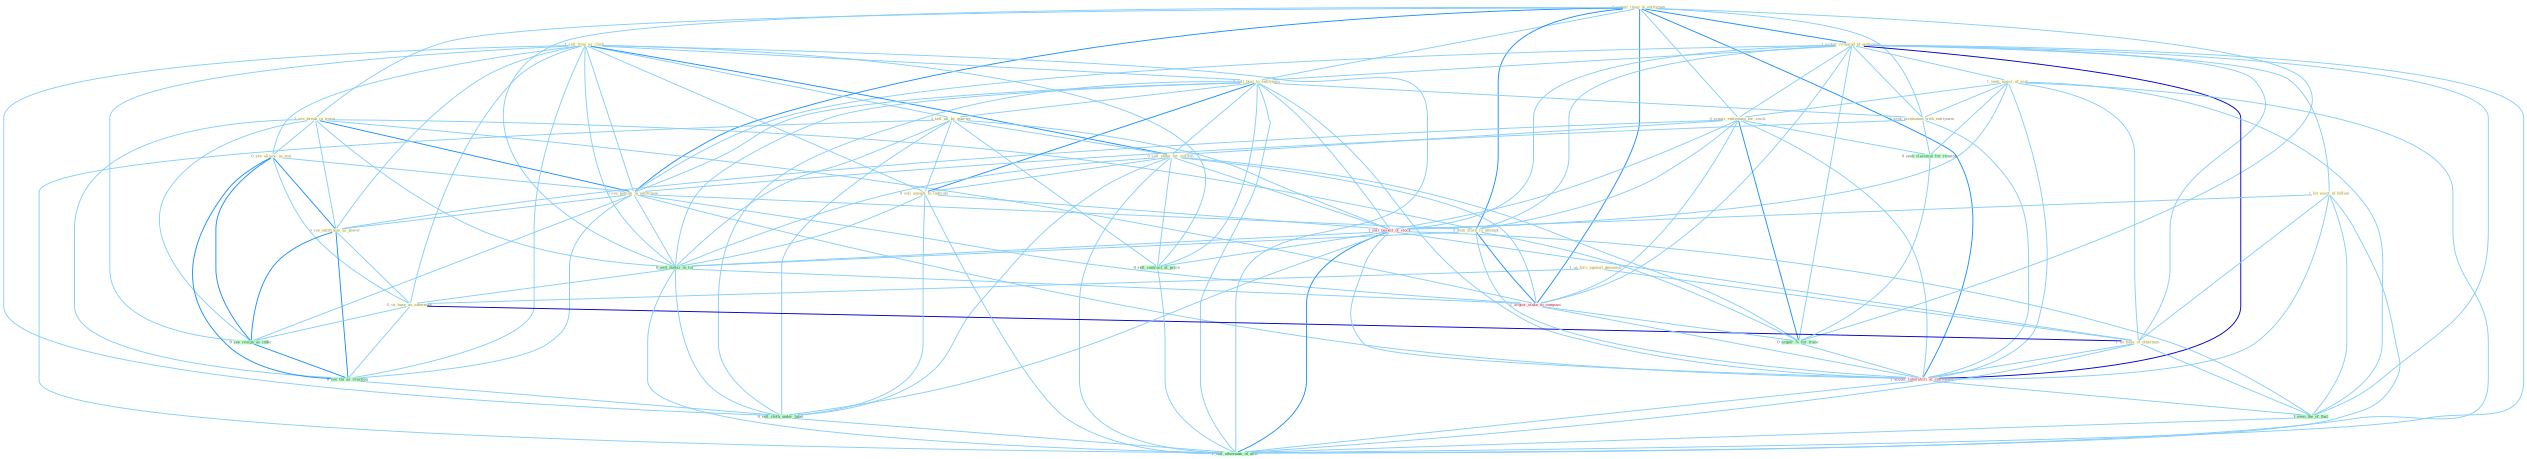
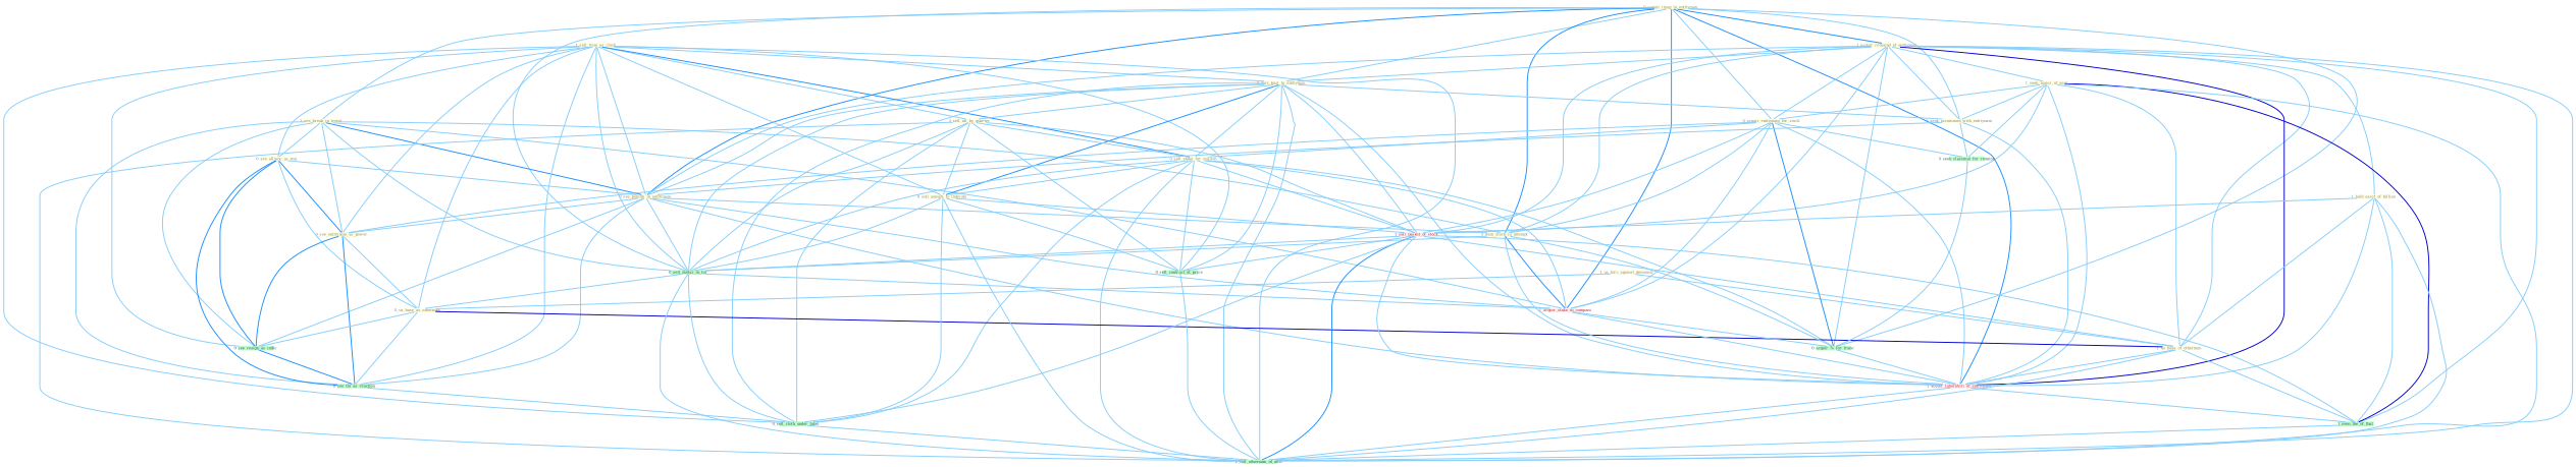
  graph {
    node [color="#ffffe0" fixedsize=true fontcolor="#8b7d6b" fontsize=4 shape=polygon style=filled]
    edge [color="#87cefa" w=1]
    "0_acquir_imag_in_entitynam " [height=.06 width=.5]
    "1_acquir_remaind_of_entitynam " [height=.06 width=.5]
    "1_see_break_in_trend " [height=.06 width=.5]
    "1_sell_item_as_clock " [height=.06 width=.5]
    "1_us_forc_against_demonstr " [height=.06 width=.5]
    "1_seek_major_of_seat " [height=.06 width=.5]
    "0_acquir_entitynam_for_stock " [height=.06 width=.5]
    "0_see_allianc_as_wai " [height=.06 width=.5]
-   "0_sell_busi_to_entitynam " [height=.06 width=.5]
+   "0_sell_busi_to_entitynam " [height=.06 width=.5 label="0_forc_busi_to_entitynam"]
    "1_seek_accommod_with_entitynam " [height=.06 width=.5]
    "0_sell_all_by_quarter " [height=.06 width=.5]
    "0_sell_stake_for_million " [height=.06 width=.5]
-   "1_hold_asset_of_billion " [height=.06 width=.5 label="1_lot_asset_of_billion"]
+   "1_hold_asset_of_billion " [height=.06 width=.5]
    "0_see_potenti_in_entitynam " [height=.06 width=.5]
    "0_see_entitynam_as_power " [height=.06 width=.5]
    "0_us_base_as_othernum " [height=.06 width=.5]
    "1_us_base_of_othernum " [height=.06 width=.5]
    "0_sell_annuiti_to_individu " [height=.06 width=.5]
    n19 [height=.06 label="0_item_stock_in_attempt" width=.5]
    "1_sell_basket_of_stock " [color="#fff0f5" fontcolor="#b22222" height=.06 width=.5]
    "1_acquir_stake_in_compani " [color="#fff0f5" fontcolor="#b22222" height=.06 width=.5]
    "1_acquir_laboratori_of_entitynam " [color="#fff0f5" fontcolor="#b22222" height=.06 width=.5]
    "0_sell_dollar_in_lot " [color="#BDFCC9" fontcolor="#2f4f4f" height=.06 width=.5]
    "0_acquir_%_for_franc " [color="#BDFCC9" fontcolor="#2f4f4f" height=.06 width=.5]
    "1_seen_the_of_that " [color="#BDFCC9" fontcolor="#2f4f4f" height=.06 width=.5]
    "1_sell_othernum_of_offic " [color="#BDFCC9" fontcolor="#2f4f4f" height=.06 width=.5]
    "0_see_resign_as_indic " [color="#BDFCC9" fontcolor="#2f4f4f" height=.06 width=.5]
    "0_see_thi_as_reaction " [color="#BDFCC9" fontcolor="#2f4f4f" height=.06 width=.5]
    "0_sell_contract_at_price " [color="#BDFCC9" fontcolor="#2f4f4f" height=.06 width=.5]
    "0_sell_cloth_under_label " [color="#BDFCC9" fontcolor="#2f4f4f" height=.06 width=.5]
    "0_seek_classmat_for_reunion " [color="#BDFCC9" fontcolor="#2f4f4f" height=.06 width=.5]
    subgraph sub_1 {
      "0_acquir_imag_in_entitynam "
      "1_acquir_remaind_of_entitynam "
      "1_see_break_in_trend "
      "1_sell_item_as_clock "
      "1_us_forc_against_demonstr "
      "1_seek_major_of_seat "
      "0_acquir_entitynam_for_stock "
      "0_see_allianc_as_wai "
      "0_sell_busi_to_entitynam "
      "1_seek_accommod_with_entitynam "
      "0_sell_all_by_quarter "
      "0_sell_stake_for_million "
      "1_hold_asset_of_billion "
      "0_see_potenti_in_entitynam "
      "0_see_entitynam_as_power "
      "0_us_base_as_othernum "
      "1_us_base_of_othernum "
      "0_sell_annuiti_to_individu "
      n19
    }
    subgraph sub_2 {
      "1_sell_basket_of_stock "
      "1_acquir_stake_in_compani "
      "1_acquir_laboratori_of_entitynam "
    }
    "0_acquir_imag_in_entitynam " -- "1_acquir_remaind_of_entitynam " [color="#1e90ff" w=2]
    "0_acquir_imag_in_entitynam " -- "1_see_break_in_trend "
    "0_acquir_imag_in_entitynam " -- "0_acquir_entitynam_for_stock "
    "0_acquir_imag_in_entitynam " -- "0_sell_busi_to_entitynam "
    "0_acquir_imag_in_entitynam " -- "1_seek_accommod_with_entitynam "
    "0_acquir_imag_in_entitynam " -- "0_see_potenti_in_entitynam " [color="#1e90ff" w=2]
    "0_acquir_imag_in_entitynam " -- n19 [color="#1e90ff" w=2]
    "0_acquir_imag_in_entitynam " -- "1_acquir_stake_in_compani " [color="#1e90ff" w=2]
    "0_acquir_imag_in_entitynam " -- "1_acquir_laboratori_of_entitynam " [color="#1e90ff" w=2]
    "0_acquir_imag_in_entitynam " -- "0_sell_dollar_in_lot "
    "0_acquir_imag_in_entitynam " -- "0_acquir_%_for_franc "
    "1_acquir_remaind_of_entitynam " -- "1_seek_major_of_seat "
    "1_acquir_remaind_of_entitynam " -- "0_acquir_entitynam_for_stock "
    "1_acquir_remaind_of_entitynam " -- "0_sell_busi_to_entitynam "
    "1_acquir_remaind_of_entitynam " -- "1_seek_accommod_with_entitynam "
    "1_acquir_remaind_of_entitynam " -- "1_hold_asset_of_billion "
    "1_acquir_remaind_of_entitynam " -- "0_see_potenti_in_entitynam "
    "1_acquir_remaind_of_entitynam " -- "1_us_base_of_othernum "
    "1_acquir_remaind_of_entitynam " -- n19
    "1_acquir_remaind_of_entitynam " -- "1_sell_basket_of_stock "
    "1_acquir_remaind_of_entitynam " -- "1_acquir_stake_in_compani "
    "1_acquir_remaind_of_entitynam " -- "1_acquir_laboratori_of_entitynam " [color="#0000cd" w=3]
    "1_acquir_remaind_of_entitynam " -- "0_acquir_%_for_franc "
    "1_acquir_remaind_of_entitynam " -- "1_seen_the_of_that "
    "1_acquir_remaind_of_entitynam " -- "1_sell_othernum_of_offic "
    "1_see_break_in_trend " -- "0_see_allianc_as_wai "
    "1_see_break_in_trend " -- "0_see_potenti_in_entitynam " [color="#1e90ff" w=2]
    "1_see_break_in_trend " -- "0_see_entitynam_as_power "
    "1_see_break_in_trend " -- n19
    "1_see_break_in_trend " -- "1_acquir_stake_in_compani "
    "1_see_break_in_trend " -- "0_sell_dollar_in_lot "
    "1_see_break_in_trend " -- "0_see_resign_as_indic "
    "1_see_break_in_trend " -- "0_see_thi_as_reaction "
    "1_sell_item_as_clock " -- "0_see_allianc_as_wai "
    "1_sell_item_as_clock " -- "0_sell_busi_to_entitynam "
    "1_sell_item_as_clock " -- "0_sell_all_by_quarter "
    "1_sell_item_as_clock " -- "0_sell_stake_for_million " [color="#1e90ff"]
    "1_sell_item_as_clock " -- "0_see_potenti_in_entitynam "
    "1_sell_item_as_clock " -- "0_see_entitynam_as_power "
    "1_sell_item_as_clock " -- "0_us_base_as_othernum "
    "1_sell_item_as_clock " -- "0_sell_annuiti_to_individu "
    "1_sell_item_as_clock " -- "0_sell_dollar_in_lot "
    "1_sell_item_as_clock " -- "1_sell_othernum_of_offic "
    "1_sell_item_as_clock " -- "0_see_resign_as_indic "
    "1_sell_item_as_clock " -- "0_see_thi_as_reaction "
    "1_sell_item_as_clock " -- "0_sell_contract_at_price "
    "1_sell_item_as_clock " -- "0_sell_cloth_under_label "
    "1_us_forc_against_demonstr " -- "0_us_base_as_othernum "
    "1_us_forc_against_demonstr " -- "1_us_base_of_othernum "
    "1_seek_major_of_seat " -- "0_acquir_entitynam_for_stock "
    "1_seek_major_of_seat " -- "1_seek_accommod_with_entitynam "
    "1_seek_major_of_seat " -- "1_us_base_of_othernum "
    "1_seek_major_of_seat " -- "1_sell_basket_of_stock "
    "1_seek_major_of_seat " -- "1_acquir_laboratori_of_entitynam "
-   "1_seek_major_of_seat " -- "1_seen_the_of_that "
+   "1_seek_major_of_seat " -- "1_seen_the_of_that " [color="#0000cd"]
    "1_seek_major_of_seat " -- "1_sell_othernum_of_offic "
    "1_seek_major_of_seat " -- "0_seek_classmat_for_reunion "
    "0_acquir_entitynam_for_stock " -- "0_sell_stake_for_million "
    "0_acquir_entitynam_for_stock " -- "0_see_entitynam_as_power "
    "0_acquir_entitynam_for_stock " -- n19
    "0_acquir_entitynam_for_stock " -- "1_sell_basket_of_stock "
    "0_acquir_entitynam_for_stock " -- "1_acquir_stake_in_compani "
    "0_acquir_entitynam_for_stock " -- "1_acquir_laboratori_of_entitynam "
    "0_acquir_entitynam_for_stock " -- "0_acquir_%_for_franc " [color="#1e90ff" w=2]
    "0_acquir_entitynam_for_stock " -- "0_seek_classmat_for_reunion "
    "0_see_allianc_as_wai " -- "0_see_potenti_in_entitynam "
    "0_see_allianc_as_wai " -- "0_see_entitynam_as_power " [color="#1e90ff" w=2]
    "0_see_allianc_as_wai " -- "0_us_base_as_othernum "
    "0_see_allianc_as_wai " -- "0_see_resign_as_indic " [color="#1e90ff" w=2]
    "0_see_allianc_as_wai " -- "0_see_thi_as_reaction " [color="#1e90ff" w=2]
    "0_sell_busi_to_entitynam " -- "1_seek_accommod_with_entitynam "
    "0_sell_busi_to_entitynam " -- "0_sell_all_by_quarter "
    "0_sell_busi_to_entitynam " -- "0_sell_stake_for_million "
    "0_sell_busi_to_entitynam " -- "0_see_potenti_in_entitynam "
    "0_sell_busi_to_entitynam " -- "0_sell_annuiti_to_individu " [color="#1e90ff" w=2]
    "0_sell_busi_to_entitynam " -- "1_sell_basket_of_stock "
    "0_sell_busi_to_entitynam " -- "1_acquir_laboratori_of_entitynam "
    "0_sell_busi_to_entitynam " -- "0_sell_dollar_in_lot "
    "0_sell_busi_to_entitynam " -- "1_sell_othernum_of_offic "
    "0_sell_busi_to_entitynam " -- "0_sell_contract_at_price "
    "0_sell_busi_to_entitynam " -- "0_sell_cloth_under_label "
    "1_seek_accommod_with_entitynam " -- "0_see_potenti_in_entitynam "
    "1_seek_accommod_with_entitynam " -- "1_acquir_laboratori_of_entitynam "
    "1_seek_accommod_with_entitynam " -- "0_seek_classmat_for_reunion "
    "0_sell_all_by_quarter " -- "0_sell_stake_for_million "
    "0_sell_all_by_quarter " -- "0_sell_annuiti_to_individu "
    "0_sell_all_by_quarter " -- "1_sell_basket_of_stock "
    "0_sell_all_by_quarter " -- "0_sell_dollar_in_lot "
    "0_sell_all_by_quarter " -- "1_sell_othernum_of_offic "
    "0_sell_all_by_quarter " -- "0_sell_contract_at_price "
    "0_sell_all_by_quarter " -- "0_sell_cloth_under_label "
    "0_sell_stake_for_million " -- "0_sell_annuiti_to_individu "
    "0_sell_stake_for_million " -- "1_sell_basket_of_stock "
    "0_sell_stake_for_million " -- "1_acquir_stake_in_compani "
    "0_sell_stake_for_million " -- "0_sell_dollar_in_lot "
    "0_sell_stake_for_million " -- "0_acquir_%_for_franc "
    "0_sell_stake_for_million " -- "1_sell_othernum_of_offic "
    "0_sell_stake_for_million " -- "0_sell_contract_at_price "
    "0_sell_stake_for_million " -- "0_sell_cloth_under_label "
    "1_hold_asset_of_billion " -- "1_us_base_of_othernum "
    "1_hold_asset_of_billion " -- "1_sell_basket_of_stock "
    "1_hold_asset_of_billion " -- "1_acquir_laboratori_of_entitynam "
    "1_hold_asset_of_billion " -- "1_seen_the_of_that "
    "1_hold_asset_of_billion " -- "1_sell_othernum_of_offic "
    "0_see_potenti_in_entitynam " -- "0_see_entitynam_as_power "
    "0_see_potenti_in_entitynam " -- n19
    "0_see_potenti_in_entitynam " -- "1_acquir_stake_in_compani "
    "0_see_potenti_in_entitynam " -- "1_acquir_laboratori_of_entitynam "
    "0_see_potenti_in_entitynam " -- "0_sell_dollar_in_lot "
    "0_see_potenti_in_entitynam " -- "0_see_resign_as_indic "
    "0_see_potenti_in_entitynam " -- "0_see_thi_as_reaction "
    "0_see_entitynam_as_power " -- "0_us_base_as_othernum "
    "0_see_entitynam_as_power " -- "0_see_resign_as_indic " [color="#1e90ff" w=2]
    "0_see_entitynam_as_power " -- "0_see_thi_as_reaction " [color="#1e90ff" w=2]
    "0_us_base_as_othernum " -- "1_us_base_of_othernum " [color="#0000cd" w=3]
    "0_us_base_as_othernum " -- "0_see_resign_as_indic "
    "0_us_base_as_othernum " -- "0_see_thi_as_reaction "
    "1_us_base_of_othernum " -- "1_sell_basket_of_stock "
    "1_us_base_of_othernum " -- "1_acquir_laboratori_of_entitynam "
    "1_us_base_of_othernum " -- "1_seen_the_of_that "
    "1_us_base_of_othernum " -- "1_sell_othernum_of_offic "
    "0_sell_annuiti_to_individu " -- "1_sell_basket_of_stock "
    "0_sell_annuiti_to_individu " -- "0_sell_dollar_in_lot "
    "0_sell_annuiti_to_individu " -- "1_sell_othernum_of_offic "
+   "0_sell_annuiti_to_individu " -- "0_sell_contract_at_price "
    "0_sell_annuiti_to_individu " -- "0_sell_cloth_under_label "
    n19 -- "1_acquir_stake_in_compani " [color="#1e90ff" w=2]
    n19 -- "1_acquir_laboratori_of_entitynam "
    n19 -- "0_sell_dollar_in_lot "
    n19 -- "0_acquir_%_for_franc "
    "1_sell_basket_of_stock " -- "1_acquir_laboratori_of_entitynam "
    "1_sell_basket_of_stock " -- "0_sell_dollar_in_lot "
    "1_sell_basket_of_stock " -- "1_seen_the_of_that "
    "1_sell_basket_of_stock " -- "1_sell_othernum_of_offic " [color="#1e90ff" w=2]
    "1_sell_basket_of_stock " -- "0_sell_contract_at_price "
    "1_sell_basket_of_stock " -- "0_sell_cloth_under_label "
    "1_acquir_stake_in_compani " -- "1_acquir_laboratori_of_entitynam "
    "1_acquir_stake_in_compani " -- "0_acquir_%_for_franc "
    "1_acquir_laboratori_of_entitynam " -- "1_seen_the_of_that "
    "1_acquir_laboratori_of_entitynam " -- "1_sell_othernum_of_offic "
    "0_sell_dollar_in_lot " -- "0_us_base_as_othernum "
    "0_sell_dollar_in_lot " -- "1_acquir_stake_in_compani "
    "0_sell_dollar_in_lot " -- "1_sell_othernum_of_offic "
    "0_sell_dollar_in_lot " -- "0_sell_cloth_under_label "
    "0_acquir_%_for_franc " -- "1_acquir_laboratori_of_entitynam "
    "1_seen_the_of_that " -- "1_sell_othernum_of_offic "
    "0_see_resign_as_indic " -- "0_see_thi_as_reaction " [color="#1e90ff" w=2]
    "0_see_thi_as_reaction " -- "0_sell_cloth_under_label "
    "0_sell_contract_at_price " -- "1_sell_othernum_of_offic "
    "0_sell_cloth_under_label " -- "1_sell_othernum_of_offic "
    "0_seek_classmat_for_reunion " -- "0_acquir_%_for_franc "
  }
